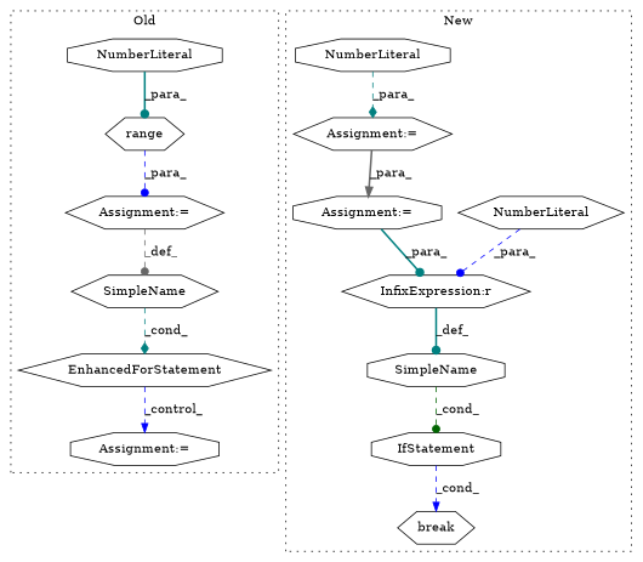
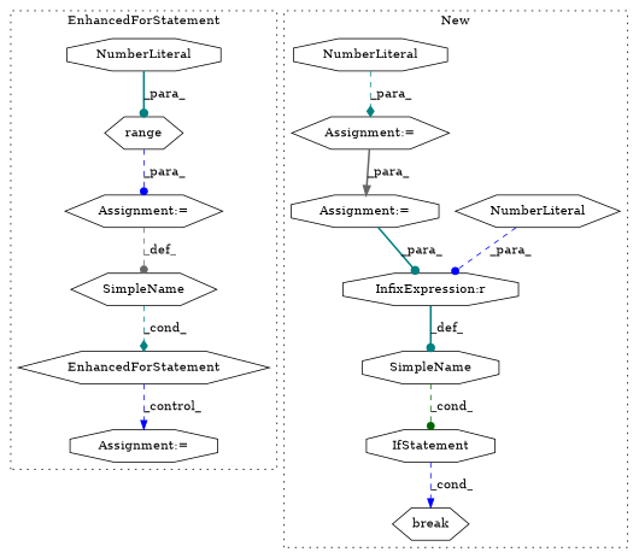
  digraph {
    node [a=7 l=1 s="3853,3934" shape=hexagon]
    edge [arrowhead=dot color=teal style=dashed]
    n1 [a=32 l="6,1" label=range s="3924,3933"]
    n2 [l="61,2" label="Assignment:="]
    n3 [a=70 l="61,2" label=EnhancedForStatement]
    n4 [l="81,2" label="Assignment:=" s="3948,4093" shape=octagon]
    n5 [a=42 l=3 label=SimpleName s=3918]
    n6 [a=34 label=NumberLiteral s=3932 shape=octagon]
    n7 [a=10 l=6 label=break s=4276]
    n8 [a=25 l="4,2" label=IfStatement s="4246,4260" shape=octagon]
    n9 [a=42 label=SimpleName shape=octagon l="" s=""]
-   n10 [a=27 l=4 label="InfixExpression:r" s=4254]
+   n10 [a=27 l=4 label="InfixExpression:r" s=4254 shape=octagon]
    n11 [a=34 l=2 label=NumberLiteral s=4258]
    n12 [label="Assignment:=" s=3648]
    n13 [a=34 label=NumberLiteral s=3649 shape=octagon]
    n14 [l=2 label="Assignment:=" s=4231 shape=octagon]
    subgraph cluster_1 {
-     label=Old
+     label=EnhancedForStatement
      style=dotted
      n1
      n2
      n3
      n4
      n5
      n6
    }
    subgraph cluster_2 {
      label=New
      style=dotted
      n7
      n8
      n9
      n10
      n11
      n12
      n13
      n14
    }
    n1 -> n2 [color=blue label=_para_]
    n2 -> n5 [color=gray40 label=_def_]
    n3 -> n4 [arrowhead=normal color=blue label=_control_]
    n5 -> n3 [arrowhead=diamond label=_cond_]
    n6 -> n1 [label=_para_ style=bold]
    n8 -> n7 [arrowhead=normal color=blue label=_cond_]
    n9 -> n8 [color=darkgreen label=_cond_]
    n10 -> n9 [label=_def_ style=bold]
    n11 -> n10 [color=blue label=_para_]
    n12 -> n14 [arrowhead=normal color=gray40 label=_para_ style=bold]
    n13 -> n12 [arrowhead=diamond label=_para_]
    n14 -> n10 [label=_para_ style=bold]
  }
